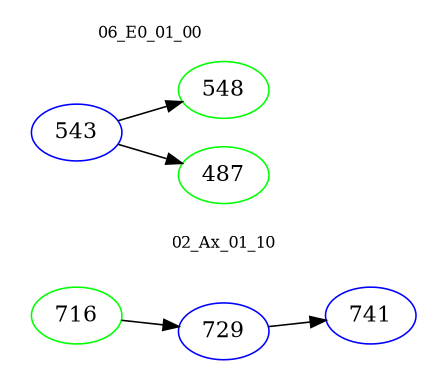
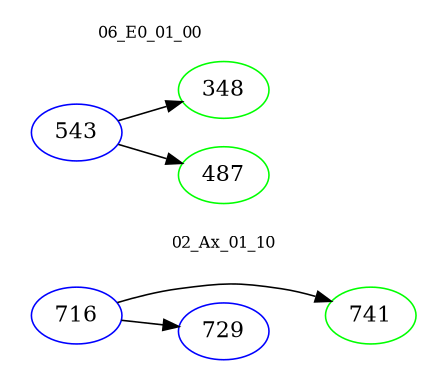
  digraph {
    rankdir=LR
    node [color=green]
    edge [color=black]
    n1 [color=blue label=729]
-   n2 [label=716]
-   n3 [color=blue label=741]
+   n2 [color=blue label=716]
+   n3 [label=741]
    n4 [color=blue label=543]
    n5 [label=487]
-   n6 [label=548]
+   n6 [label=348]
    subgraph cluster_1 {
      color=white
      fontsize=10
      label="02_Ax_01_10"
      n1
      n2
      n3
    }
    subgraph cluster_2 {
      color=white
      fontsize=10
      label="06_E0_01_00"
      n4
      n5
      n6
    }
-   n1 -> n3
+   n2 -> n3
    n2 -> n1
    n4 -> n5
    n4 -> n6
  }
